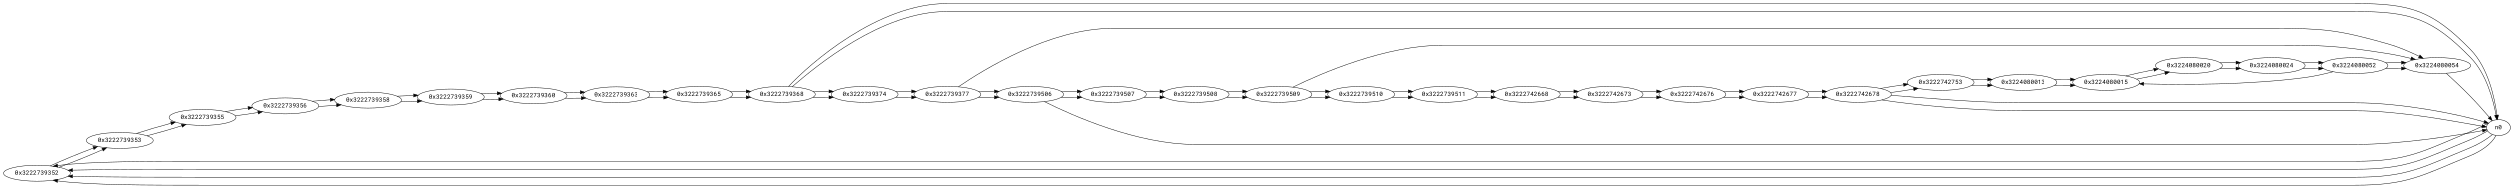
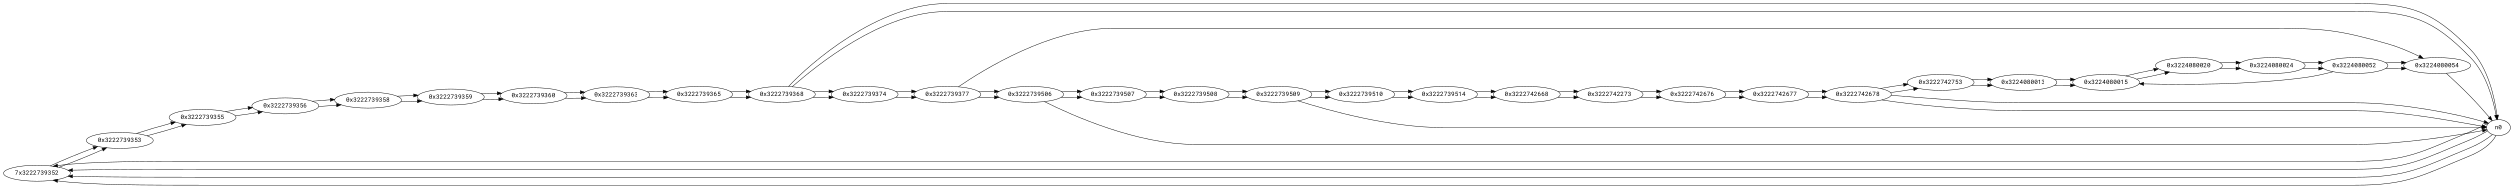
  digraph {
    fontname="Roboto Mono"
    rankdir=LR
    node [fontname="Roboto Mono"]
    edge [fontname="Roboto Mono"]
-   n1 [label="0x3222739352"]
+   n1 [label="7x3222739352"]
    n2 [label="0x3222739353"]
    n3 [label="0x3222739355"]
    n4 [label="0x3222739356"]
    n5 [label="0x3222739358"]
    n6 [label="0x3222739359"]
    n7 [label="0x3222739360"]
    n8 [label="0x3222739363"]
    n9 [label="0x3222739365"]
    n10 [label="0x3222739368"]
    n11 [label="0x3222739374"]
    n0
    n12 [label="0x3222739377"]
    n13 [label="0x3222739506"]
    n30 [label="0x3224080054"]
    n14 [label="0x3222739507"]
    n15 [label="0x3222739508"]
    n16 [label="0x3222739509"]
    n17 [label="0x3222739510"]
-   n18 [label="0x3222739511"]
+   n18 [label="0x3222739514"]
    n19 [label="0x3222742668"]
-   n20 [label="0x3222742673"]
+   n20 [label="0x3222742273"]
    n21 [label="0x3222742676"]
    n22 [label="0x3222742677"]
    n23 [label="0x3222742678"]
    n24 [label="0x3222742753"]
    n25 [label="0x3224080013"]
    n26 [label="0x3224080015"]
    n27 [label="0x3224080020"]
    n28 [label="0x3224080024"]
    n29 [label="0x3224080052"]
    n1 -> n2
    n1 -> n2
    n2 -> n3
    n2 -> n3
    n3 -> n4
    n3 -> n4
    n4 -> n5
    n4 -> n5
    n5 -> n6
    n5 -> n6
    n6 -> n7
    n6 -> n7
    n7 -> n8
    n7 -> n8
    n8 -> n9
    n8 -> n9
    n9 -> n10
    n9 -> n10
    n10 -> n11
    n10 -> n11
    n10 -> n0
    n10 -> n0
    n11 -> n12
    n11 -> n12
    n0 -> n1
    n0 -> n1
    n0 -> n1
    n0 -> n1
    n12 -> n13
    n12 -> n13
    n12 -> n30
    n13 -> n0
    n13 -> n14
    n13 -> n14
    n30 -> n0
    n14 -> n15
    n14 -> n15
    n15 -> n16
    n15 -> n16
-   n16 -> n30
+   n16 -> n0
    n16 -> n17
    n16 -> n17
    n17 -> n18
    n17 -> n18
    n18 -> n19
    n18 -> n19
    n19 -> n20
    n19 -> n20
    n20 -> n21
    n20 -> n21
    n21 -> n22
    n21 -> n22
    n22 -> n23
    n22 -> n23
    n23 -> n0
    n23 -> n0
    n23 -> n24
    n23 -> n24
    n24 -> n25
    n24 -> n25
    n25 -> n26
    n25 -> n26
    n26 -> n27
    n26 -> n27
    n27 -> n28
    n27 -> n28
    n28 -> n29
    n28 -> n29
    n29 -> n30
    n29 -> n30
    n29 -> n26
  }
